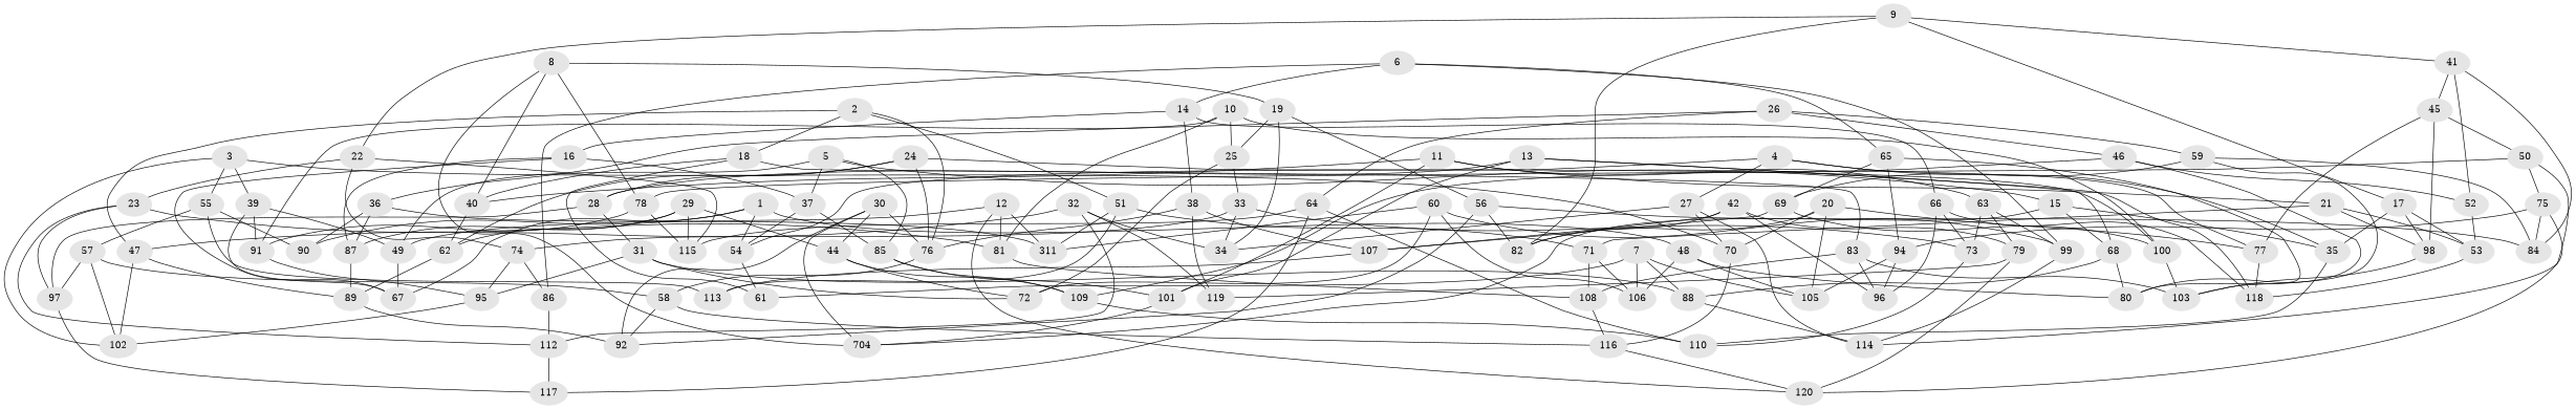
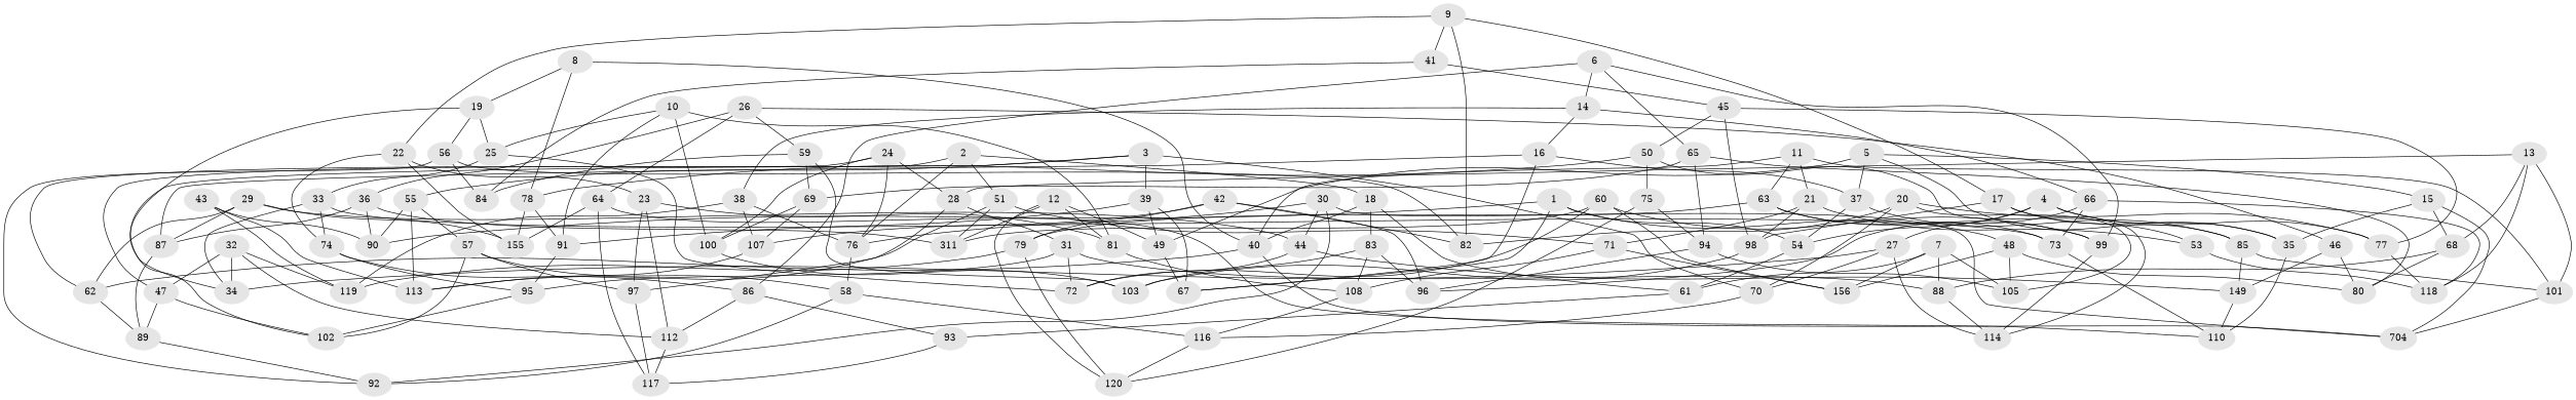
  graph {
    node [color=gray90 style=filled]
    1
    48
    54
    67
    90
    105
-   106
+   106 [label=156]
    80
    61
    2
    18
    47
    51
    76
    40
    83
    102
    89
    n19 [label=311]
    71
    113
    58
    3
    39
    55
    70
    49
    91
    57
    116
    4
    27
    35
    77
    34
    114
    110
    118
    5
    15
    37
    85
    n43 [label=704]
    68
    101
-   109
+   109 [label=149]
    6
    14
    65
    86
    99
    16
    38
    66
    69
    94
    112
+   93
    7
    88
    8
    19
    78
    25
    56
    62
-   115
+   115 [label=155]
    9
    17
    22
    41
    82
    53
    98
    23
    74
    45
-   52
    84
    10
    81
    100
    33
    72
    108
    95
    103
    11
    21
    63
    73
    79
    12
    120
    13
    28
    97
    31
    87
    119
    107
    96
    92
    20
    117
    24
    26
    36
    46
    59
    64
    29
    44
    30
    32
    50
    42
+   43
    75
    60
    1 -- 48
    1 -- 54
    1 -- 67
    1 -- 90
    48 -- 105
    48 -- 106
    48 -- 80
    54 -- 61
+   61 -- 93
    2 -- 18
    2 -- 47
    2 -- 51
    2 -- 76
    18 -- 61
    18 -- 40
    18 -- 83
    47 -- 102
    47 -- 89
    51 -- n19
    51 -- 71
    51 -- 113
    76 -- 58
    40 -- 62
    83 -- 108
    83 -- 103
    83 -- 96
    89 -- 92
    71 -- 106
    71 -- 108
    58 -- 116
    58 -- 92
    3 -- 102
    3 -- 39
    3 -- 55
    3 -- 70
    39 -- 67
    39 -- 49
    39 -- 91
    55 -- 90
    55 -- 113
    55 -- 57
    70 -- 116
    49 -- 67
    91 -- 95
    57 -- 102
    57 -- 58
    57 -- 97
    116 -- 120
    4 -- 54
    4 -- 27
    4 -- 35
    4 -- 77
    27 -- 70
    27 -- 34
    27 -- 114
    35 -- 110
    77 -- 118
    5 -- 49
    5 -- 15
    5 -- 37
    5 -- 85
    15 -- 35
    15 -- n43
    15 -- 68
    37 -- 54
    37 -- 85
    85 -- 101
    85 -- 109
    68 -- 80
    68 -- 88
    101 -- n43
    109 -- 110
    6 -- 14
    6 -- 65
    6 -- 86
    6 -- 99
    14 -- 16
    14 -- 38
    14 -- 66
    65 -- 80
    65 -- 69
    65 -- 94
    86 -- 112
+   86 -- 93
    99 -- 114
    16 -- 67
    16 -- 37
    16 -- 87
    38 -- 76
    38 -- 119
    38 -- 107
    66 -- 118
    66 -- 73
    66 -- 96
    69 -- 100
    69 -- 107
    94 -- 105
    94 -- 96
    112 -- 117
+   93 -- 117
    7 -- 105
    7 -- 106
    7 -- 61
    7 -- 88
    88 -- 114
    8 -- 40
-   8 -- n43
+   40 -- n43
    8 -- 19
    8 -- 78
    19 -- 34
    19 -- 25
    19 -- 56
    78 -- 91
    78 -- 115
    25 -- 33
    25 -- 72
    56 -- 82
    56 -- 84
    56 -- 92
    62 -- 89
    9 -- 17
    9 -- 22
    9 -- 41
    9 -- 82
    17 -- 35
    17 -- 53
    17 -- 98
    22 -- 115
    22 -- 23
    22 -- 74
    41 -- 45
-   41 -- 52
    41 -- 84
    53 -- 118
    98 -- 103
    23 -- 112
    23 -- 81
    23 -- 97
    74 -- 86
    74 -- 95
    45 -- 77
    45 -- 98
    45 -- 50
-   52 -- 53
    10 -- 91
    10 -- 25
    10 -- 81
    10 -- 100
    81 -- 108
    100 -- 103
    33 -- 34
    33 -- 74
    33 -- 73
    108 -- 116
    95 -- 102
    11 -- 40
    11 -- 101
    11 -- 21
    11 -- 63
    21 -- 71
    21 -- 53
    21 -- 98
    63 -- 99
    63 -- 73
    63 -- 79
    73 -- 110
    79 -- 120
    79 -- 119
    12 -- n19
    12 -- 49
    12 -- 81
    12 -- 120
    13 -- 118
    13 -- 68
    13 -- 101
    13 -- 28
    28 -- 97
    28 -- 31
    97 -- 117
    31 -- 88
    31 -- 72
    31 -- 95
    87 -- 89
    107 -- 113
    20 -- 105
    20 -- 70
    20 -- 77
    20 -- 82
    24 -- 76
    24 -- 62
    24 -- 100
    24 -- 28
    26 -- 36
    26 -- 46
    26 -- 59
    26 -- 64
    36 -- 90
    36 -- n19
    36 -- 87
    46 -- 80
    46 -- 109
-   46 -- 52
    59 -- 69
    59 -- 84
    59 -- 103
    64 -- 110
    64 -- 115
    64 -- 117
    29 -- 62
    29 -- 115
    29 -- 87
    29 -- 44
    44 -- 109
    44 -- 72
    30 -- 76
    30 -- n43
    30 -- 92
    30 -- 44
    32 -- 47
    32 -- 34
    32 -- 112
    32 -- 119
    50 -- 114
    50 -- 78
    50 -- 75
    42 -- 82
    42 -- 79
    42 -- 107
    42 -- 96
+   43 -- 90
+   43 -- 113
+   43 -- 119
    75 -- 94
-   75 -- 84
    75 -- 120
    60 -- 106
    60 -- n19
    60 -- 99
    60 -- 72
  }
